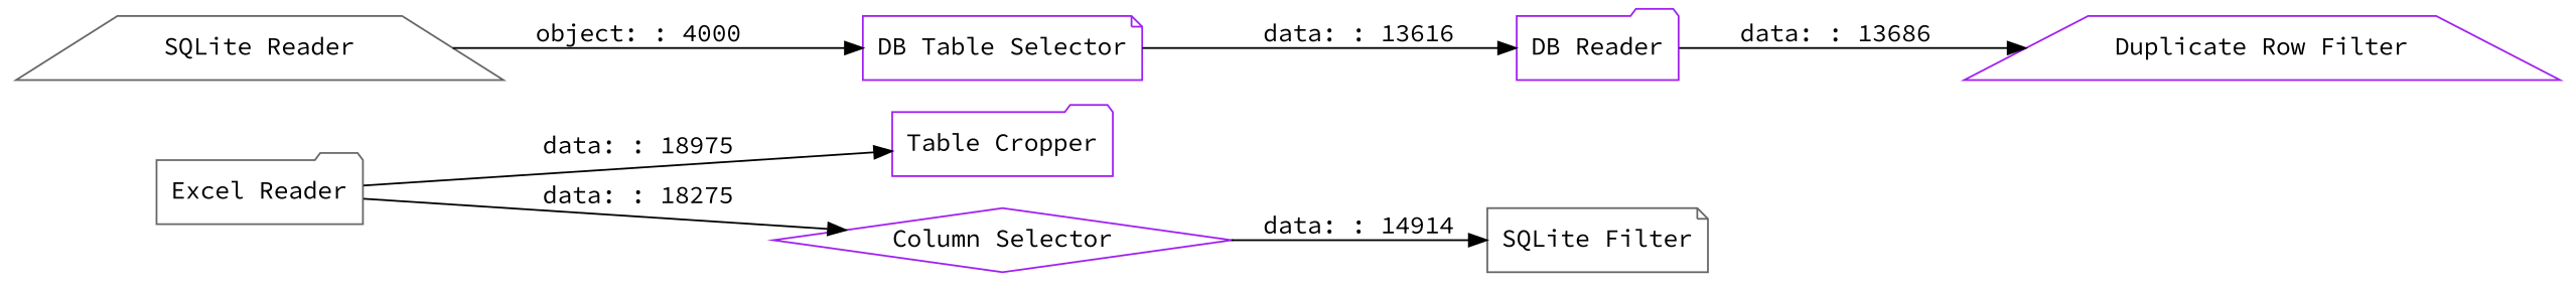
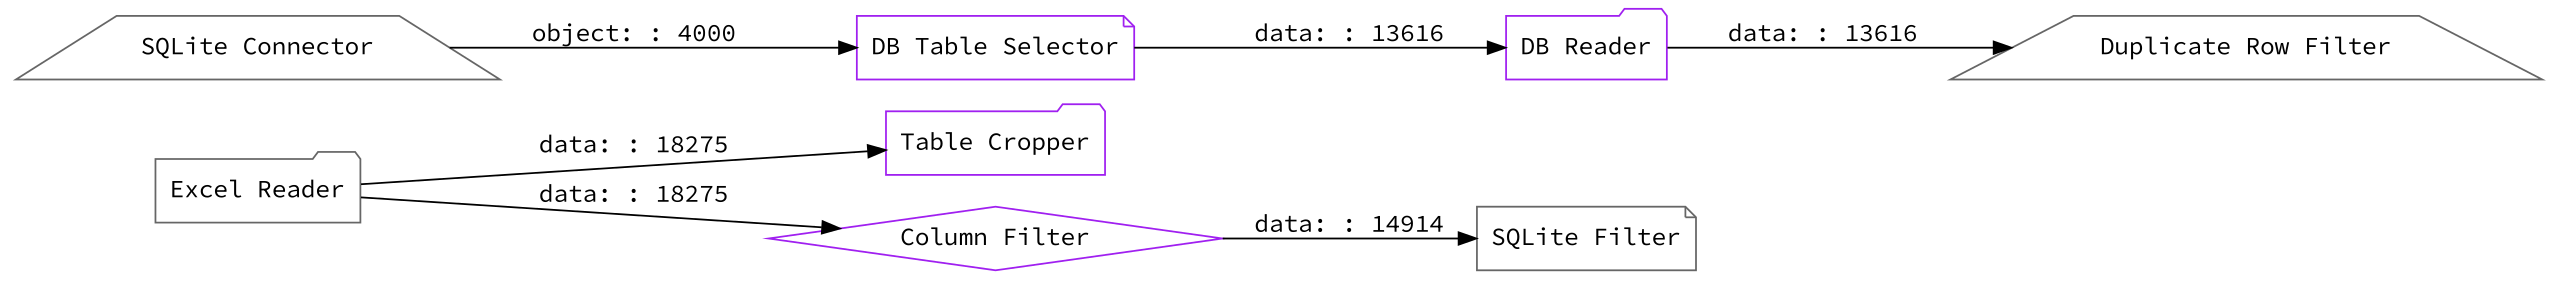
  digraph {
    fontname="Source Code Pro"
    rankdir=LR
    node [color=gray40 fontname="Source Code Pro" shape=folder]
    edge [fontname="Source Code Pro"]
    n1 [label="Excel Reader"]
    n2 [color=purple label="Table Cropper"]
-   n3 [color=purple label="Column Selector" shape=diamond]
+   n3 [color=purple label="Column Filter" shape=diamond]
    n4 [label="SQLite Filter" shape=note]
    n5 [color=purple label="DB Table Selector" shape=note]
    n6 [color=purple label="DB Reader"]
-   n7 [color=purple label="Duplicate Row Filter" shape=trapezium]
-   n8 [label="SQLite Reader" shape=trapezium]
-   n1 -> n2 [label="data: : 18975"]
+   n7 [label="Duplicate Row Filter" shape=trapezium]
+   n8 [label="SQLite Connector" shape=trapezium]
+   n1 -> n2 [label="data: : 18275"]
    n1 -> n3 [label="data: : 18275"]
    n3 -> n4 [label="data: : 14914"]
    n5 -> n6 [label="data: : 13616"]
-   n6 -> n7 [label="data: : 13686"]
+   n6 -> n7 [label="data: : 13616"]
    n8 -> n5 [label="object: : 4000"]
  }
